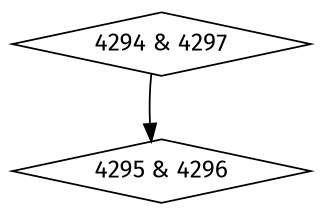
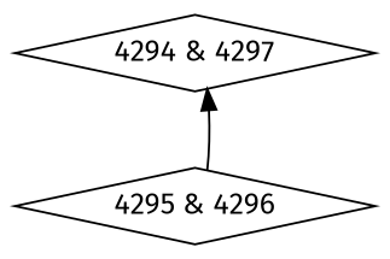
  digraph {
    fontname="Fira Sans"
    node [shape=diamond fontname="Fira Sans"]
    n1 [label="4294 & 4297"]
    n2 [label="4295 & 4296"]
-   n1 -> n2 [fontname="Fira Sans"]
+   n2 -> n1 [fontname="Fira Sans"]
  }
